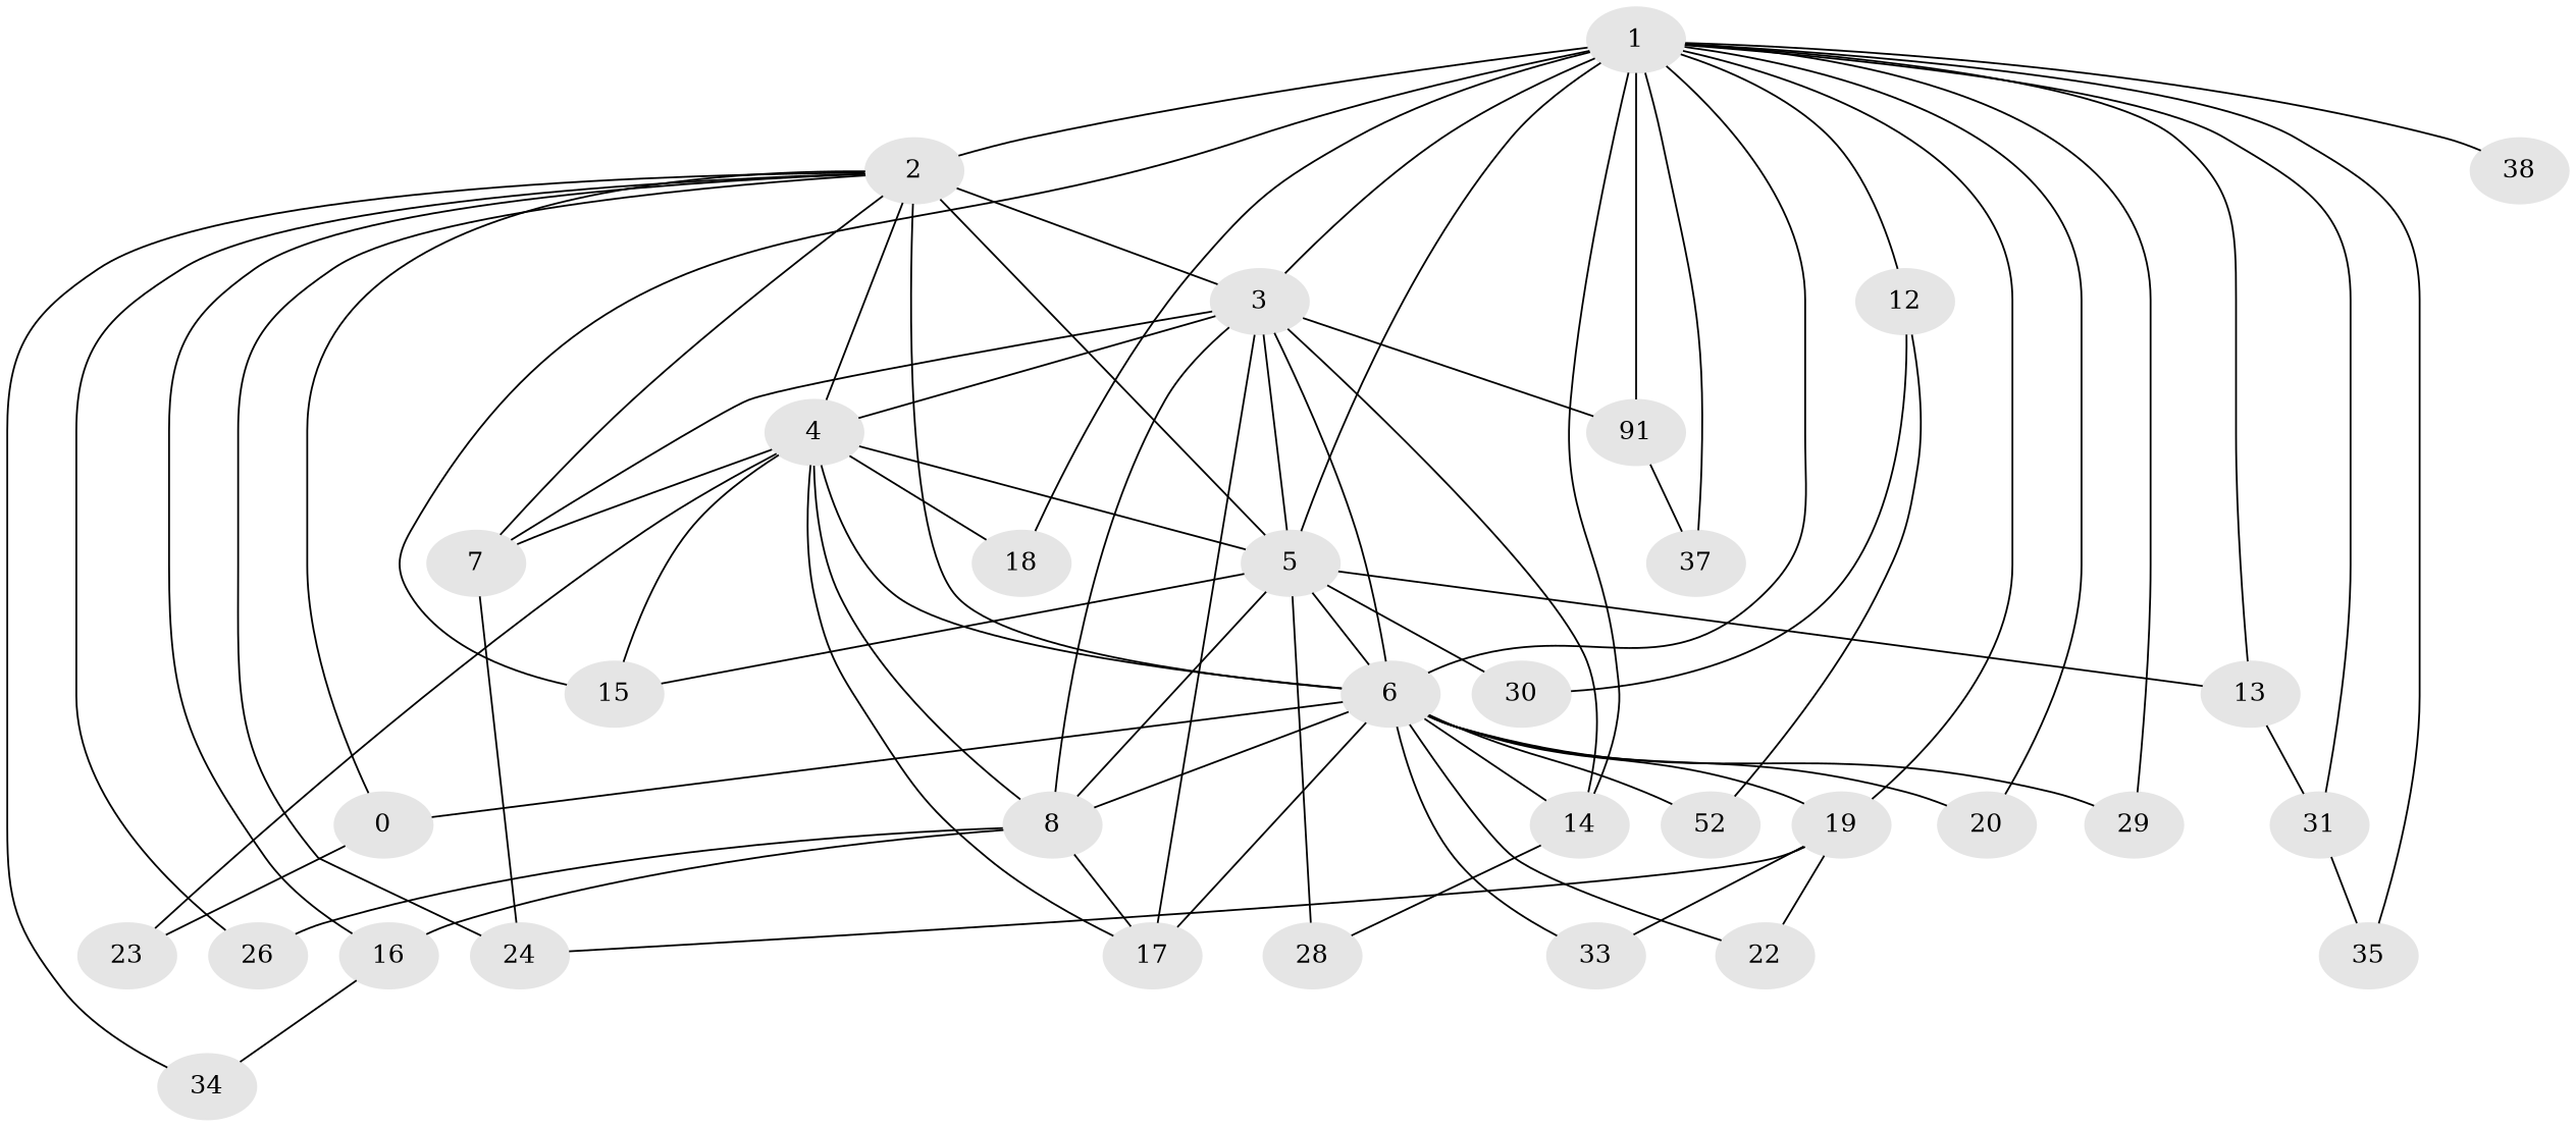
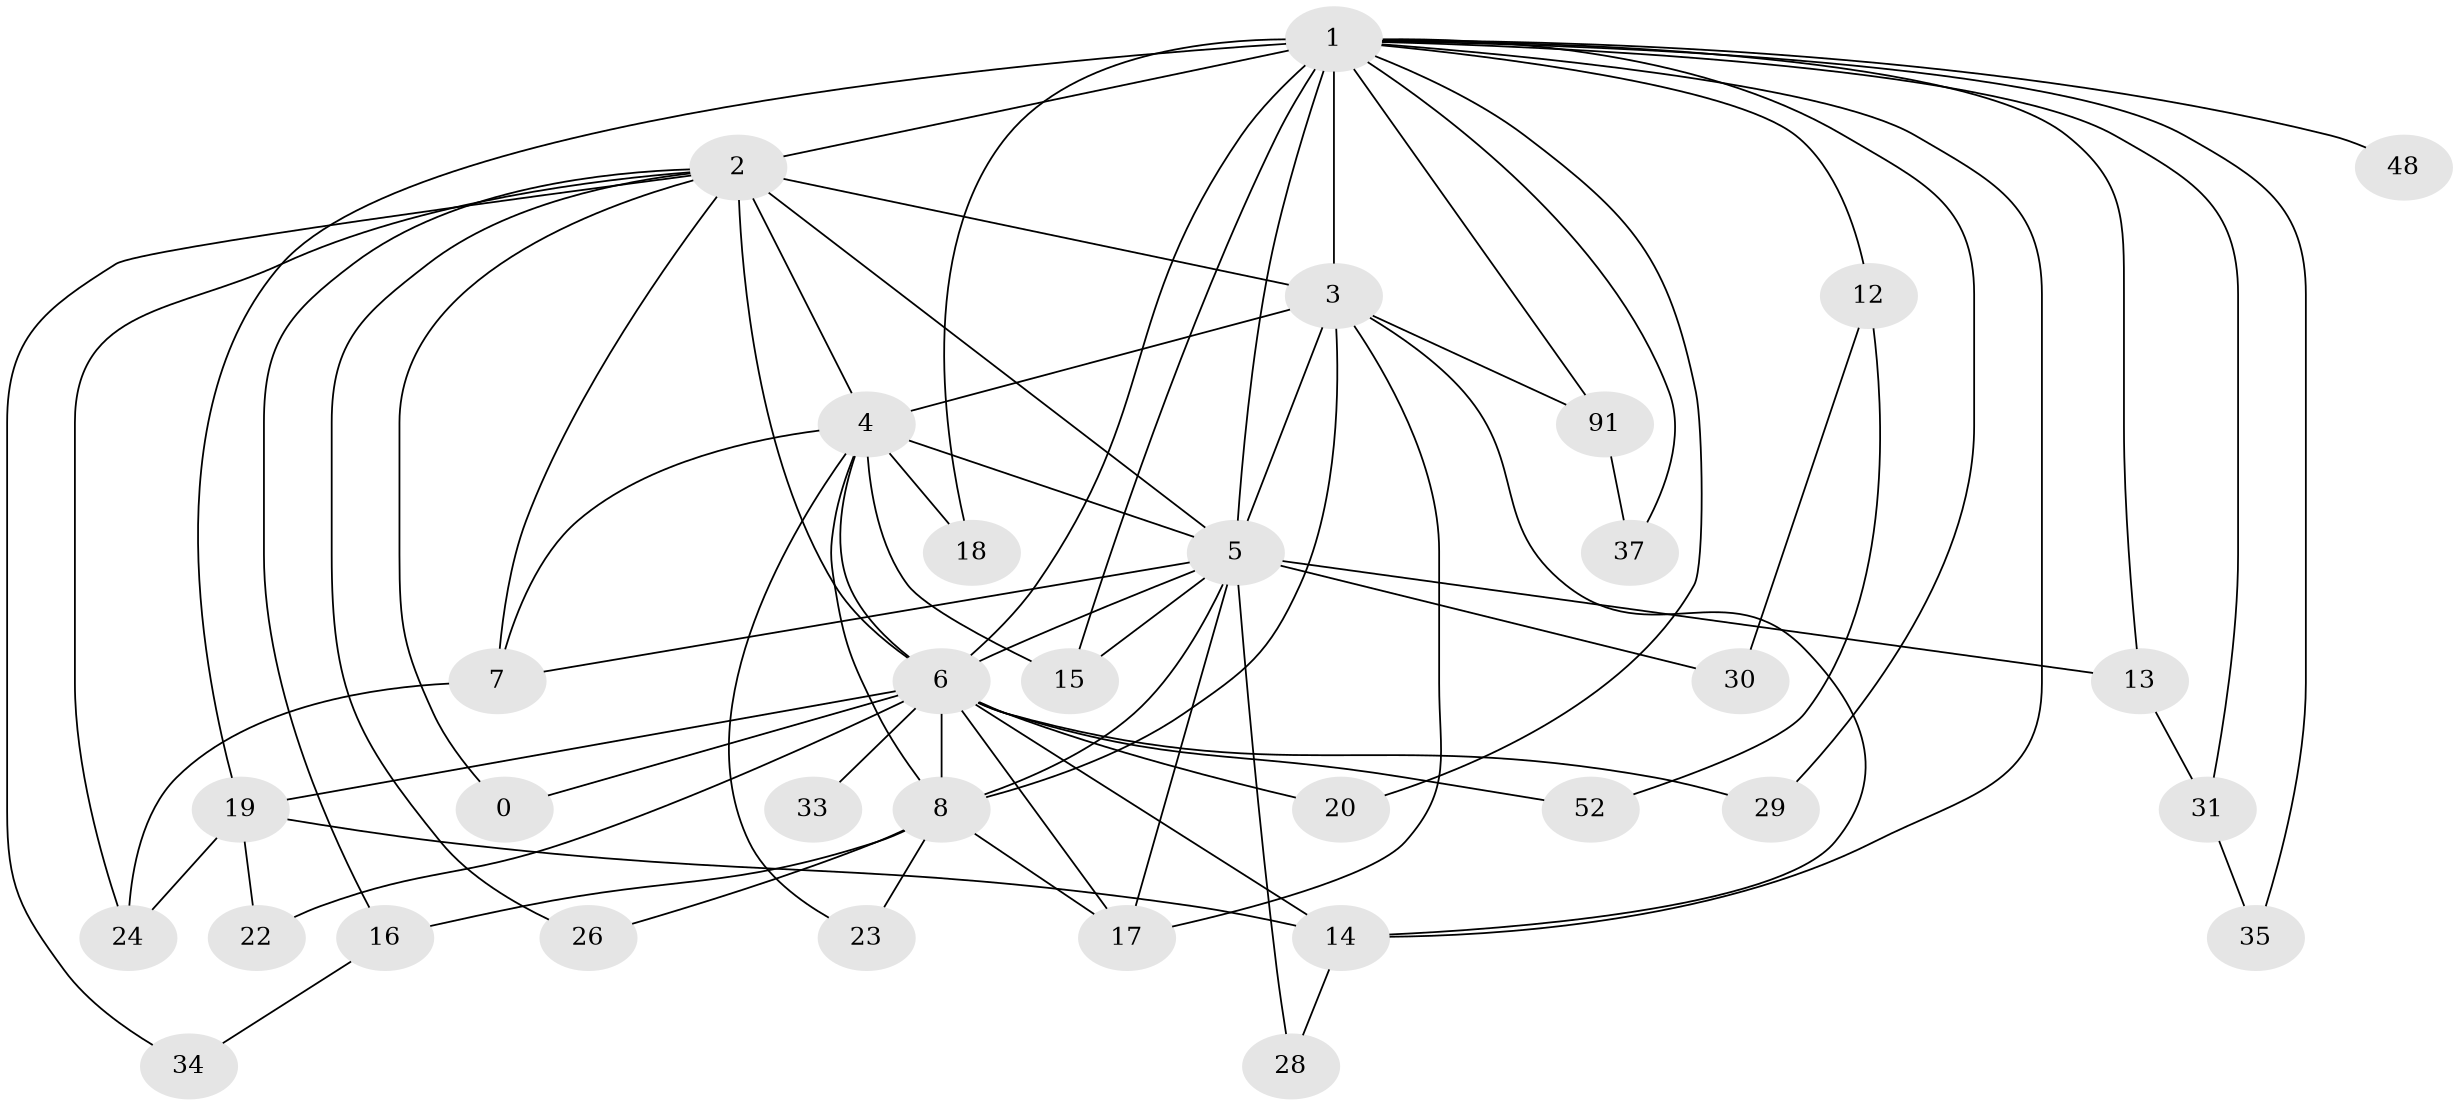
  graph {
    node [color=gray90 style=filled]
    edge [weight=1.0]
    1
    2
    3
    5
    6
    12
    13
    14
    15
    18
    19
    20
    n13 [label=91]
    29
    31
    35
    37
-   38
+   38 [label=48]
    4
    7
    n21 [label=0]
    16
    24
    26
    34
    8
    17
    23
    28
    30
    22
    n32 [label=52]
    33
    1 -- 2 [weight=2.0]
    1 -- 3 [weight=4.0]
    1 -- 5 [weight=4.0]
    1 -- 6 [weight=4.0]
    1 -- 12 [weight=2.0]
    1 -- 13
    1 -- 14
    1 -- 15
    1 -- 18 [weight=2.0]
    1 -- 19
    1 -- 20
    1 -- n13
    1 -- 29
    1 -- 31
    1 -- 35
    1 -- 37
    1 -- 38
    2 -- 3 [weight=2.0]
    2 -- 5 [weight=3.0]
    2 -- 6 [weight=2.0]
    2 -- 4
    2 -- 7 [weight=2.0]
    2 -- n21
    2 -- 16
    2 -- 24
    2 -- 26
    2 -- 34
    3 -- 5 [weight=4.0]
-   3 -- 6 [weight=4.0]
    3 -- 14
    3 -- n13 [weight=3.0]
    3 -- 4 [weight=3.0]
-   3 -- 7
+   5 -- 7
    3 -- 8
    3 -- 17 [weight=3.0]
    5 -- 6 [weight=4.0]
    5 -- 13
    5 -- 15 [weight=2.0]
    5 -- 8
-   4 -- 17
+   5 -- 17
    5 -- 28
    5 -- 30
    6 -- 14 [weight=3.0]
    6 -- 19
    6 -- 20
    6 -- 29
    6 -- n21
    6 -- 8
    6 -- 17
    6 -- 22
    6 -- n32
    6 -- 33
    12 -- 30
    12 -- n32
    13 -- 31
    14 -- 28
    19 -- 24
    19 -- 22
-   19 -- 33
+   19 -- 14
    n13 -- 37
    31 -- 35
    4 -- 5 [weight=2.0]
    4 -- 6 [weight=2.0]
    4 -- 15
    4 -- 18
    4 -- 7
    4 -- 8
    4 -- 23
    7 -- 24
-   n21 -- 23
+   8 -- 23
    16 -- 34
    8 -- 16
    8 -- 26
    8 -- 17
  }
